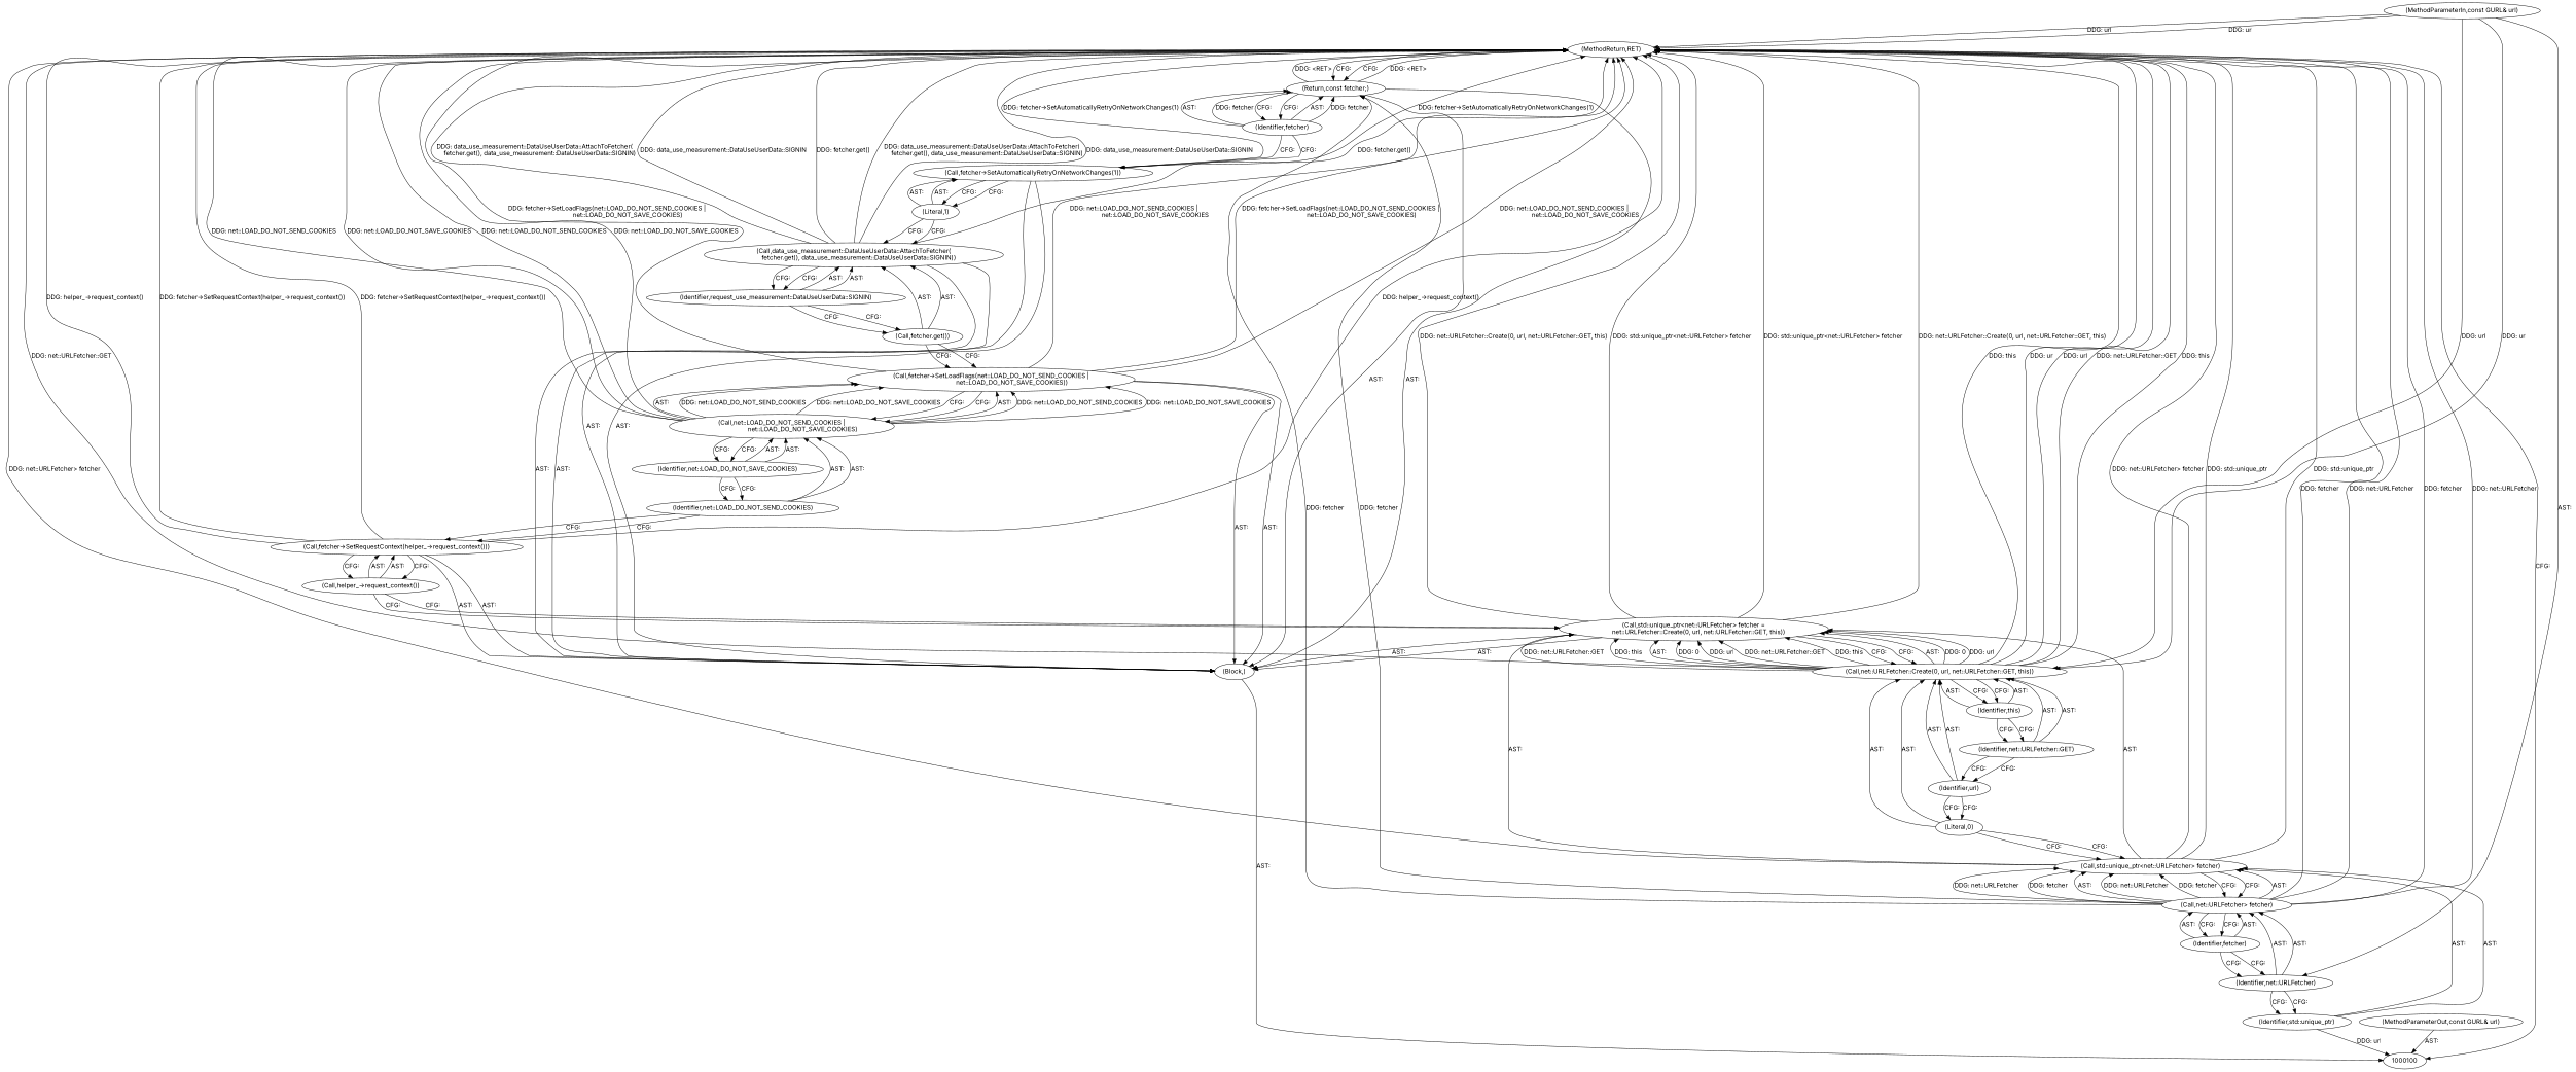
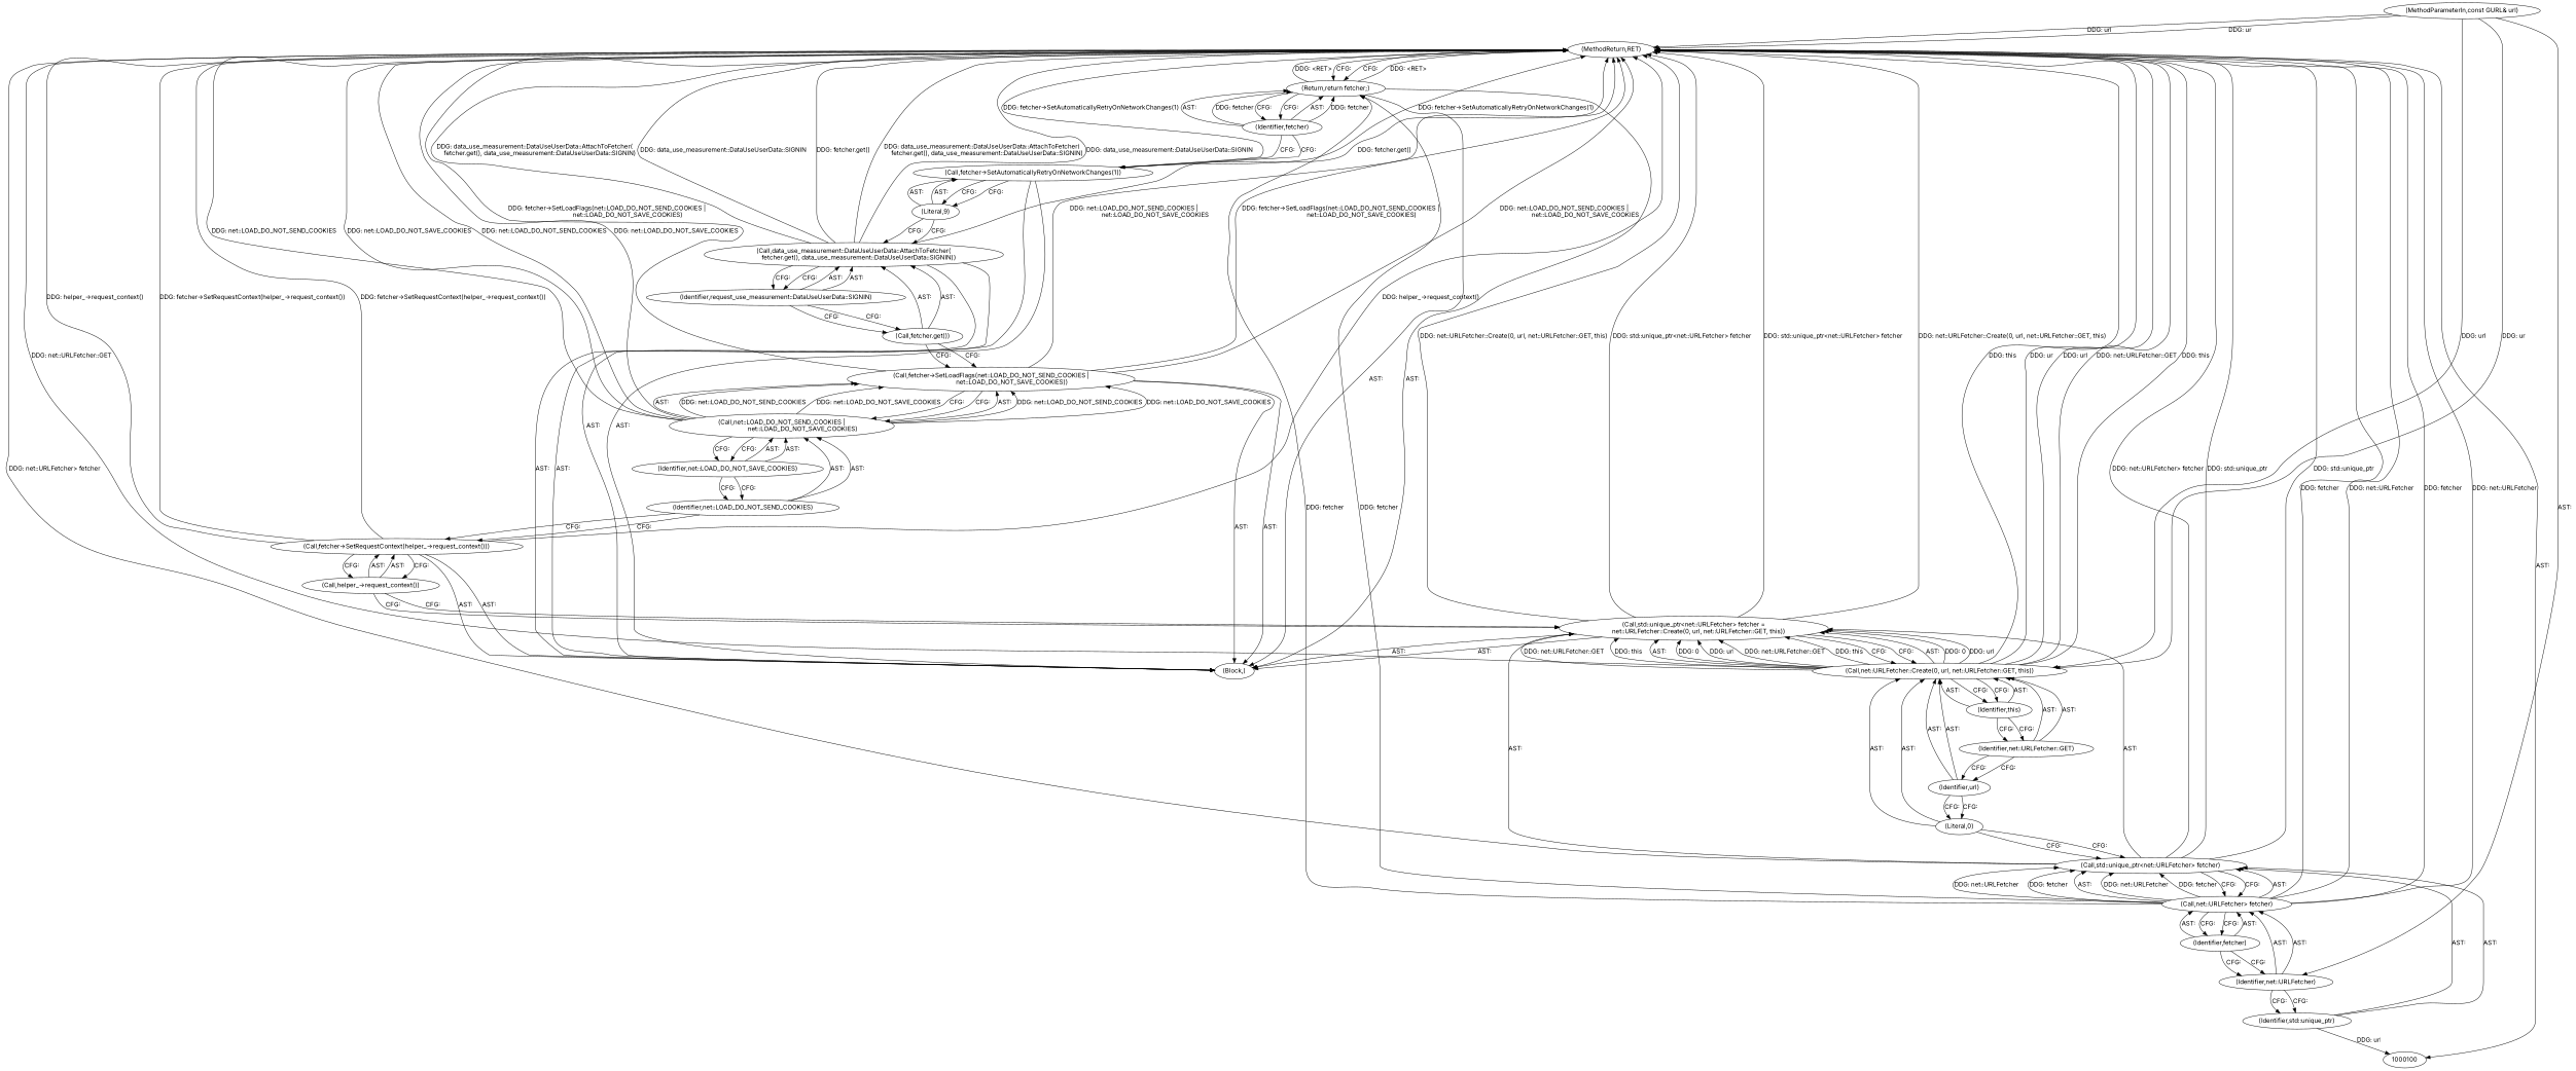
  digraph {
    fontname=Inter
    node [fontname=Inter]
    edge [fontname=Inter]
    n1 [label="(MethodReturn,RET)"]
-   n2 [label="(Return,const fetcher;)"]
+   n2 [label="(Return,return fetcher;)"]
    1000100
    n4 [label="(Block,)"]
    n5 [label="(Identifier,fetcher)"]
    n6 [label="(Call,fetcher->SetAutomaticallyRetryOnNetworkChanges(1))"]
-   n7 [label="(Literal,1)"]
+   n7 [label="(Literal,9)"]
    n8 [label="(Call,data_use_measurement::DataUseUserData::AttachToFetcher(\n      fetcher.get(), data_use_measurement::DataUseUserData::SIGNIN))"]
    n9 [label="(Identifier,request_use_measurement::DataUseUserData::SIGNIN)"]
    n10 [label="(MethodParameterIn,const GURL& url)"]
    n11 [label="(Call,net::URLFetcher::Create(0, url, net::URLFetcher::GET, this))"]
    n12 [label="(Identifier,net::URLFetcher)"]
    n13 [label="(Call,std::unique_ptr<net::URLFetcher> fetcher =\n      net::URLFetcher::Create(0, url, net::URLFetcher::GET, this))"]
    n14 [label="(Identifier,this)"]
-   n15 [label="(MethodParameterOut,const GURL& url)"]
    n16 [label="(Call,net::URLFetcher> fetcher)"]
    n17 [label="(Call,std::unique_ptr<net::URLFetcher> fetcher)"]
    n18 [label="(Identifier,fetcher)"]
    n19 [label="(Identifier,std::unique_ptr)"]
    n20 [label="(Literal,0)"]
    n21 [label="(Identifier,url)"]
    n22 [label="(Identifier,net::URLFetcher::GET)"]
    n23 [label="(Call,fetcher->SetRequestContext(helper_->request_context()))"]
    n24 [label="(Call,helper_->request_context())"]
    n25 [label="(Call,net::LOAD_DO_NOT_SEND_COOKIES |\n                         net::LOAD_DO_NOT_SAVE_COOKIES)"]
    n26 [label="(Call,fetcher->SetLoadFlags(net::LOAD_DO_NOT_SEND_COOKIES |\n                         net::LOAD_DO_NOT_SAVE_COOKIES))"]
    n27 [label="(Identifier,net::LOAD_DO_NOT_SAVE_COOKIES)"]
    n28 [label="(Identifier,net::LOAD_DO_NOT_SEND_COOKIES)"]
    n29 [label="(Call,fetcher.get())"]
    n1 -> n2 [label="CFG: "]
    n1 -> n2 [label="CFG: "]
-   n1 -> 1000100 [label="CFG: "]
+   n1 -> 1000100 [label="AST: "]
    n2 -> n1 [label="DDG: <RET>"]
    n2 -> n1 [label="DDG: <RET>"]
    n2 -> n4 [label="AST: "]
    n2 -> n4 [label="AST: "]
    n2 -> n5 [label="CFG: "]
    n2 -> n5 [label="CFG: "]
-   n4 -> 1000100 [label="AST: "]
    n5 -> n2 [label="AST: "]
    n5 -> n2 [label="DDG: fetcher"]
    n5 -> n2 [label="AST: "]
    n5 -> n2 [label="DDG: fetcher"]
    n5 -> n6 [label="CFG: "]
    n5 -> n6 [label="CFG: "]
    n6 -> n1 [label="DDG: fetcher->SetAutomaticallyRetryOnNetworkChanges(1)"]
    n6 -> n1 [label="DDG: fetcher->SetAutomaticallyRetryOnNetworkChanges(1)"]
    n6 -> n4 [label="AST: "]
    n6 -> n4 [label="AST: "]
    n6 -> n7 [label="CFG: "]
    n6 -> n7 [label="CFG: "]
    n7 -> n6 [label="AST: "]
    n7 -> n6 [label="AST: "]
    n7 -> n8 [label="CFG: "]
    n7 -> n8 [label="CFG: "]
    n8 -> n1 [label="DDG: data_use_measurement::DataUseUserData::SIGNIN"]
    n8 -> n1 [label="DDG: fetcher.get()"]
    n8 -> n1 [label="DDG: data_use_measurement::DataUseUserData::AttachToFetcher(\n      fetcher.get(), data_use_measurement::DataUseUserData::SIGNIN)"]
    n8 -> n1 [label="DDG: data_use_measurement::DataUseUserData::SIGNIN"]
    n8 -> n1 [label="DDG: fetcher.get()"]
    n8 -> n1 [label="DDG: data_use_measurement::DataUseUserData::AttachToFetcher(\n      fetcher.get(), data_use_measurement::DataUseUserData::SIGNIN)"]
    n8 -> n4 [label="AST: "]
    n8 -> n4 [label="AST: "]
    n8 -> n9 [label="CFG: "]
    n8 -> n9 [label="CFG: "]
    n9 -> n8 [label="AST: "]
    n9 -> n8 [label="AST: "]
    n9 -> n29 [label="CFG: "]
    n9 -> n29 [label="CFG: "]
    n10 -> n1 [label="DDG: url"]
    n10 -> n1 [label="DDG: url"]
    n10 -> n11 [label="DDG: url"]
    n10 -> n11 [label="DDG: url"]
    n10 -> n12 [label="AST: "]
    n11 -> n1 [label="DDG: net::URLFetcher::GET"]
    n11 -> n1 [label="DDG: this"]
    n11 -> n1 [label="DDG: url"]
    n11 -> n1 [label="DDG: net::URLFetcher::GET"]
    n11 -> n1 [label="DDG: this"]
    n11 -> n1 [label="DDG: url"]
    n11 -> n13 [label="AST: "]
    n11 -> n13 [label="DDG: 0"]
    n11 -> n13 [label="DDG: url"]
    n11 -> n13 [label="DDG: net::URLFetcher::GET"]
    n11 -> n13 [label="DDG: this"]
    n11 -> n13 [label="AST: "]
    n11 -> n13 [label="DDG: 0"]
    n11 -> n13 [label="DDG: url"]
    n11 -> n13 [label="DDG: net::URLFetcher::GET"]
    n11 -> n13 [label="DDG: this"]
    n11 -> n14 [label="CFG: "]
    n11 -> n14 [label="CFG: "]
    n12 -> n16 [label="AST: "]
    n12 -> n16 [label="AST: "]
    n12 -> n19 [label="CFG: "]
    n12 -> n19 [label="CFG: "]
    n13 -> n1 [label="DDG: std::unique_ptr<net::URLFetcher> fetcher"]
    n13 -> n1 [label="DDG: net::URLFetcher::Create(0, url, net::URLFetcher::GET, this)"]
    n13 -> n1 [label="DDG: std::unique_ptr<net::URLFetcher> fetcher"]
    n13 -> n1 [label="DDG: net::URLFetcher::Create(0, url, net::URLFetcher::GET, this)"]
    n13 -> n4 [label="AST: "]
    n13 -> n4 [label="AST: "]
    n13 -> n11 [label="CFG: "]
    n13 -> n11 [label="CFG: "]
    n14 -> n11 [label="AST: "]
    n14 -> n11 [label="AST: "]
    n14 -> n22 [label="CFG: "]
    n14 -> n22 [label="CFG: "]
-   n15 -> 1000100 [label="AST: "]
    n16 -> n1 [label="DDG: fetcher"]
    n16 -> n1 [label="DDG: net::URLFetcher"]
    n16 -> n1 [label="DDG: fetcher"]
    n16 -> n1 [label="DDG: net::URLFetcher"]
    n16 -> n2 [label="DDG: fetcher"]
    n16 -> n2 [label="DDG: fetcher"]
    n16 -> n17 [label="AST: "]
    n16 -> n17 [label="DDG: net::URLFetcher"]
    n16 -> n17 [label="DDG: fetcher"]
    n16 -> n17 [label="AST: "]
    n16 -> n17 [label="DDG: net::URLFetcher"]
    n16 -> n17 [label="DDG: fetcher"]
    n16 -> n18 [label="CFG: "]
    n16 -> n18 [label="CFG: "]
    n17 -> n1 [label="DDG: std::unique_ptr"]
    n17 -> n1 [label="DDG: net::URLFetcher> fetcher"]
    n17 -> n1 [label="DDG: std::unique_ptr"]
    n17 -> n1 [label="DDG: net::URLFetcher> fetcher"]
    n17 -> n13 [label="AST: "]
    n17 -> n13 [label="AST: "]
    n17 -> n16 [label="CFG: "]
    n17 -> n16 [label="CFG: "]
    n18 -> n12 [label="CFG: "]
    n18 -> n12 [label="CFG: "]
    n18 -> n16 [label="AST: "]
    n18 -> n16 [label="AST: "]
    n19 -> 1000100 [label="DDG: url"]
    n19 -> n17 [label="AST: "]
    n19 -> n17 [label="AST: "]
    n20 -> n11 [label="AST: "]
    n20 -> n11 [label="AST: "]
    n20 -> n17 [label="CFG: "]
    n20 -> n17 [label="CFG: "]
    n21 -> n11 [label="AST: "]
    n21 -> n11 [label="AST: "]
    n21 -> n20 [label="CFG: "]
    n21 -> n20 [label="CFG: "]
    n22 -> n11 [label="AST: "]
    n22 -> n11 [label="AST: "]
    n22 -> n21 [label="CFG: "]
    n22 -> n21 [label="CFG: "]
    n23 -> n1 [label="DDG: fetcher->SetRequestContext(helper_->request_context())"]
    n23 -> n1 [label="DDG: helper_->request_context()"]
    n23 -> n1 [label="DDG: fetcher->SetRequestContext(helper_->request_context())"]
    n23 -> n1 [label="DDG: helper_->request_context()"]
    n23 -> n4 [label="AST: "]
    n23 -> n4 [label="AST: "]
    n23 -> n24 [label="CFG: "]
    n23 -> n24 [label="CFG: "]
    n24 -> n13 [label="CFG: "]
    n24 -> n13 [label="CFG: "]
    n24 -> n23 [label="AST: "]
    n24 -> n23 [label="AST: "]
    n25 -> n1 [label="DDG: net::LOAD_DO_NOT_SEND_COOKIES"]
    n25 -> n1 [label="DDG: net::LOAD_DO_NOT_SAVE_COOKIES"]
    n25 -> n1 [label="DDG: net::LOAD_DO_NOT_SEND_COOKIES"]
    n25 -> n1 [label="DDG: net::LOAD_DO_NOT_SAVE_COOKIES"]
    n25 -> n26 [label="AST: "]
    n25 -> n26 [label="DDG: net::LOAD_DO_NOT_SEND_COOKIES"]
    n25 -> n26 [label="DDG: net::LOAD_DO_NOT_SAVE_COOKIES"]
    n25 -> n26 [label="AST: "]
    n25 -> n26 [label="DDG: net::LOAD_DO_NOT_SEND_COOKIES"]
    n25 -> n26 [label="DDG: net::LOAD_DO_NOT_SAVE_COOKIES"]
    n25 -> n27 [label="CFG: "]
    n25 -> n27 [label="CFG: "]
    n26 -> n1 [label="DDG: net::LOAD_DO_NOT_SEND_COOKIES |\n                         net::LOAD_DO_NOT_SAVE_COOKIES"]
    n26 -> n1 [label="DDG: fetcher->SetLoadFlags(net::LOAD_DO_NOT_SEND_COOKIES |\n                         net::LOAD_DO_NOT_SAVE_COOKIES)"]
    n26 -> n1 [label="DDG: net::LOAD_DO_NOT_SEND_COOKIES |\n                         net::LOAD_DO_NOT_SAVE_COOKIES"]
    n26 -> n1 [label="DDG: fetcher->SetLoadFlags(net::LOAD_DO_NOT_SEND_COOKIES |\n                         net::LOAD_DO_NOT_SAVE_COOKIES)"]
    n26 -> n4 [label="AST: "]
    n26 -> n4 [label="AST: "]
    n26 -> n25 [label="CFG: "]
    n26 -> n25 [label="CFG: "]
    n27 -> n25 [label="AST: "]
    n27 -> n25 [label="AST: "]
    n27 -> n28 [label="CFG: "]
    n27 -> n28 [label="CFG: "]
    n28 -> n23 [label="CFG: "]
    n28 -> n23 [label="CFG: "]
    n28 -> n25 [label="AST: "]
    n28 -> n25 [label="AST: "]
    n29 -> n8 [label="AST: "]
    n29 -> n8 [label="AST: "]
    n29 -> n26 [label="CFG: "]
    n29 -> n26 [label="CFG: "]
  }
